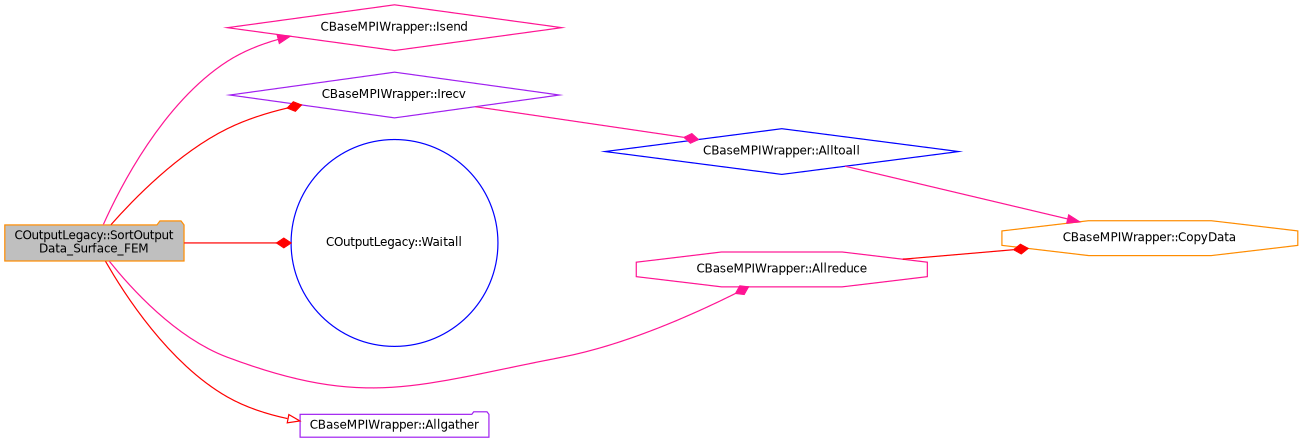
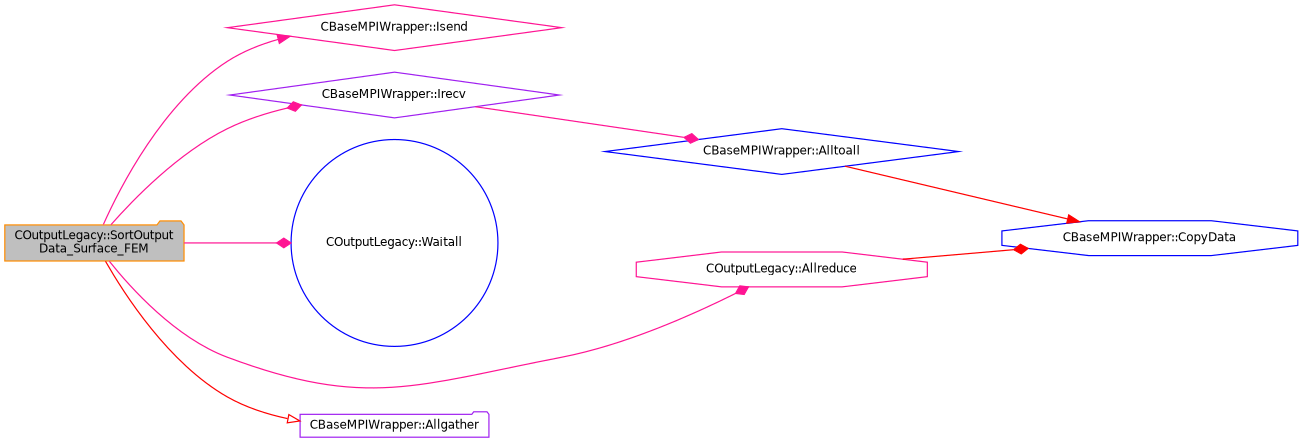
  digraph {
    rankdir=LR
    node [color=darkorange fillcolor=white fontname=Helvetica fontsize=10 shape=diamond style=filled]
    edge [arrowhead=diamond color=deeppink fontname=Helvetica fontsize=10 labelfontname=Helvetica labelfontsize=10 style=solid]
    n1 [fillcolor=grey75 fontcolor=black height=0.2 label="COutputLegacy::SortOutput\lData_Surface_FEM" shape=folder width=0.4]
    n2 [color=deeppink height=0.2 label="CBaseMPIWrapper::Isend" width=0.4]
    n3 [color=purple height=0.2 label="CBaseMPIWrapper::Irecv" width=0.4]
    n4 [color=blue height=0.2 label="COutputLegacy::Waitall" shape=circle width=0.4]
-   n5 [color=deeppink height=0.2 label="CBaseMPIWrapper::Allreduce" shape=octagon width=0.4]
+   n5 [color=deeppink height=0.2 label="COutputLegacy::Allreduce" shape=octagon width=0.4]
    n6 [color=purple height=0.2 label="CBaseMPIWrapper::Allgather" shape=folder width=0.4]
    n7 [color=blue height=0.2 label="CBaseMPIWrapper::Alltoall" width=0.4]
-   n8 [height=0.2 label="CBaseMPIWrapper::CopyData" shape=octagon width=0.4]
+   n8 [color=blue height=0.2 label="CBaseMPIWrapper::CopyData" shape=octagon width=0.4]
    n1 -> n2 [arrowhead=normal]
-   n1 -> n3 [color=red]
-   n1 -> n4 [color=red]
+   n1 -> n3
+   n1 -> n4
    n1 -> n5
    n1 -> n6 [arrowhead=onormal color=red]
    n3 -> n7
    n5 -> n8 [color=red]
-   n7 -> n8 [arrowhead=normal]
+   n7 -> n8 [arrowhead=normal color=red]
  }
